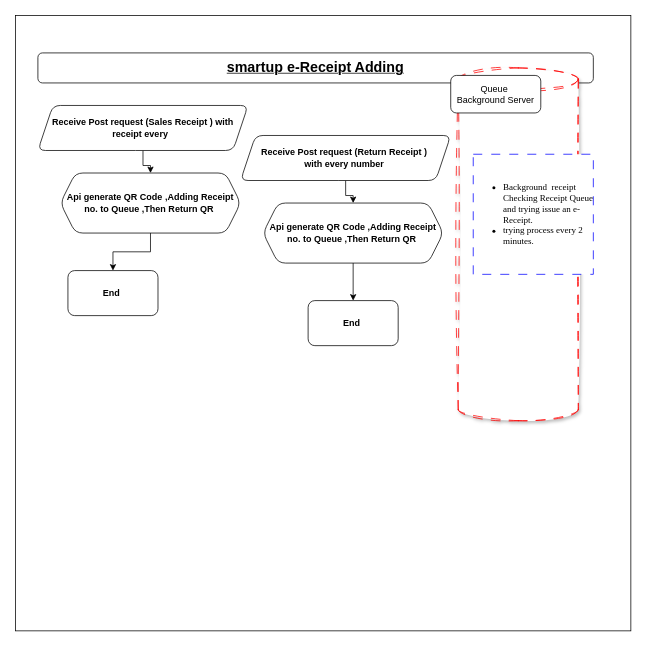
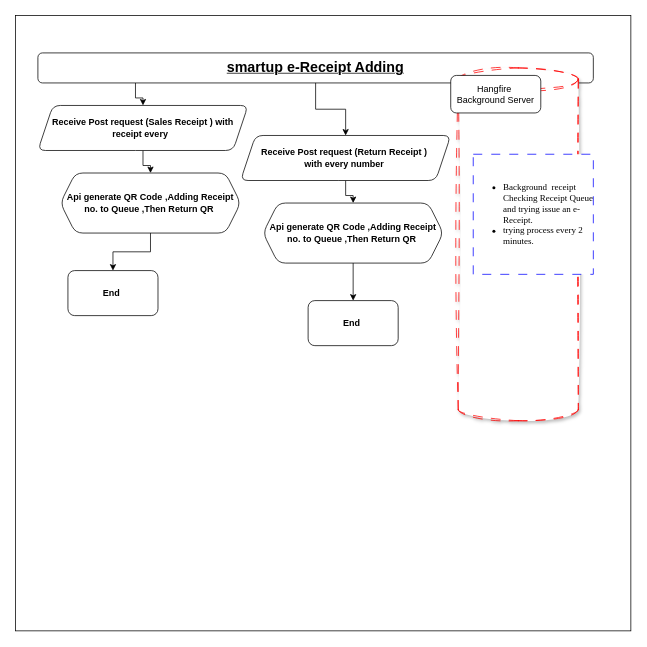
  <mxCell id="0" />
  <mxCell id="1" parent="0" />
  <mxCell id="2" value="" style="whiteSpace=wrap;html=1;aspect=fixed;" vertex="1" parent="1"><mxGeometry x="20" y="20" width="820" height="820" as="geometry" /></mxCell>
+ <mxCell id="3" value="" style="edgeStyle=orthogonalEdgeStyle;rounded=0;orthogonalLoop=1;jettySize=auto;html=1;" edge="1" parent="1" source="4" target="6"><mxGeometry relative="1" as="geometry"><Array as="points"><mxPoint x="180" y="130" /><mxPoint x="190" y="130" /></Array></mxGeometry></mxCell>
  <mxCell id="4" value="&lt;b&gt;&lt;u&gt;&lt;font style=&quot;font-size: 19px;&quot;&gt;smartup e-Receipt Adding&lt;/font&gt;&lt;/u&gt;&lt;/b&gt;" style="rounded=1;whiteSpace=wrap;html=1;align=center;" vertex="1" parent="1"><mxGeometry x="50" y="70" width="740" height="40" as="geometry" /></mxCell>
  <mxCell id="5" value="" style="edgeStyle=orthogonalEdgeStyle;rounded=0;orthogonalLoop=1;jettySize=auto;html=1;" edge="1" parent="1" source="6" target="8"><mxGeometry relative="1" as="geometry" /></mxCell>
  <mxCell id="6" value="&lt;b&gt;Receive Post request (Sales Receipt ) with receipt every&amp;nbsp;&amp;nbsp;&lt;/b&gt;" style="shape=parallelogram;perimeter=parallelogramPerimeter;whiteSpace=wrap;html=1;fixedSize=1;rounded=1;" vertex="1" parent="1"><mxGeometry x="50" y="140" width="280" height="60" as="geometry" /></mxCell>
  <mxCell id="7" value="" style="edgeStyle=orthogonalEdgeStyle;rounded=0;orthogonalLoop=1;jettySize=auto;html=1;" edge="1" parent="1" source="8" target="9"><mxGeometry relative="1" as="geometry" /></mxCell>
  <mxCell id="8" value="&lt;b&gt;Api generate QR Code ,Adding Receipt no. to Queue ,Then Return QR&amp;nbsp;&lt;/b&gt;" style="shape=hexagon;perimeter=hexagonPerimeter2;whiteSpace=wrap;html=1;fixedSize=1;rounded=1;" vertex="1" parent="1"><mxGeometry x="80" y="230" width="240" height="80" as="geometry" /></mxCell>
  <mxCell id="9" value="&lt;b&gt;End&amp;nbsp;&lt;/b&gt;" style="whiteSpace=wrap;html=1;rounded=1;" vertex="1" parent="1"><mxGeometry x="90" y="360" width="120" height="60" as="geometry" /></mxCell>
  <mxCell id="10" value="" style="shape=cylinder3;whiteSpace=wrap;html=1;boundedLbl=1;backgroundOutline=1;size=15;strokeColor=#FF0000;dashed=1;dashPattern=12 12;strokeWidth=1;perimeterSpacing=1;shadow=1;sketch=1;curveFitting=1;jiggle=2;" vertex="1" parent="1"><mxGeometry x="610" y="90" width="160" height="470" as="geometry" /></mxCell>
- <mxCell id="11" value="Queue&amp;nbsp;&lt;br&gt;Background Server&lt;br&gt;" style="rounded=1;whiteSpace=wrap;html=1;" vertex="1" parent="1"><mxGeometry x="600" y="100" width="120" height="50" as="geometry" /></mxCell>
+ <mxCell id="11" value="Hangfire&amp;nbsp;&lt;br&gt;Background Server&lt;br&gt;" style="rounded=1;whiteSpace=wrap;html=1;" vertex="1" parent="1"><mxGeometry x="600" y="100" width="120" height="50" as="geometry" /></mxCell>
  <mxCell id="12" value="&lt;ul style=&quot;font-size: 12px;&quot;&gt;&lt;li style=&quot;font-size: 12px;&quot;&gt;Background&amp;nbsp; receipt Checking Receipt Queue and trying issue an e-Receipt.&lt;/li&gt;&lt;li style=&quot;font-size: 12px;&quot;&gt;trying process every 2 minutes.&amp;nbsp;&lt;/li&gt;&lt;/ul&gt;" style="whiteSpace=wrap;html=1;aspect=fixed;align=left;movable=1;resizable=1;rotatable=1;deletable=1;editable=1;locked=0;connectable=1;spacing=0;fontSize=12;fontFamily=Verdana;dashed=1;dashPattern=12 12;perimeterSpacing=3;strokeWidth=1;strokeColor=#0000FF;" vertex="1" parent="1"><mxGeometry x="630" y="205" width="160" height="160" as="geometry" /></mxCell>
+ <mxCell id="13" value="" style="edgeStyle=orthogonalEdgeStyle;rounded=0;orthogonalLoop=1;jettySize=auto;html=1;" edge="1" parent="1" target="15" source="4"><mxGeometry relative="1" as="geometry"><mxPoint x="690" y="150" as="sourcePoint" /></mxGeometry></mxCell>
  <mxCell id="14" value="" style="edgeStyle=orthogonalEdgeStyle;rounded=0;orthogonalLoop=1;jettySize=auto;html=1;" edge="1" parent="1" source="15" target="17"><mxGeometry relative="1" as="geometry" /></mxCell>
  <mxCell id="15" value="&lt;b&gt;Receive Post request&lt;/b&gt;&lt;b style=&quot;border-color: var(--border-color);&quot;&gt;&amp;nbsp;(Return Receipt )&amp;nbsp;&lt;/b&gt;&lt;b&gt;&lt;br&gt;&amp;nbsp;with every number&amp;nbsp;&amp;nbsp;&lt;/b&gt;" style="shape=parallelogram;perimeter=parallelogramPerimeter;whiteSpace=wrap;html=1;fixedSize=1;rounded=1;" vertex="1" parent="1"><mxGeometry x="320" y="180" width="280" height="60" as="geometry" /></mxCell>
  <mxCell id="16" value="" style="edgeStyle=orthogonalEdgeStyle;rounded=0;orthogonalLoop=1;jettySize=auto;html=1;" edge="1" parent="1" source="17" target="18"><mxGeometry relative="1" as="geometry" /></mxCell>
  <mxCell id="17" value="&lt;b&gt;Api generate QR Code ,Adding Receipt no. to Queue ,Then Return QR&amp;nbsp;&lt;/b&gt;" style="shape=hexagon;perimeter=hexagonPerimeter2;whiteSpace=wrap;html=1;fixedSize=1;rounded=1;" vertex="1" parent="1"><mxGeometry x="350" y="270" width="240" height="80" as="geometry" /></mxCell>
  <mxCell id="18" value="&lt;b&gt;End&amp;nbsp;&lt;/b&gt;" style="whiteSpace=wrap;html=1;rounded=1;" vertex="1" parent="1"><mxGeometry x="410" y="400" width="120" height="60" as="geometry" /></mxCell>
